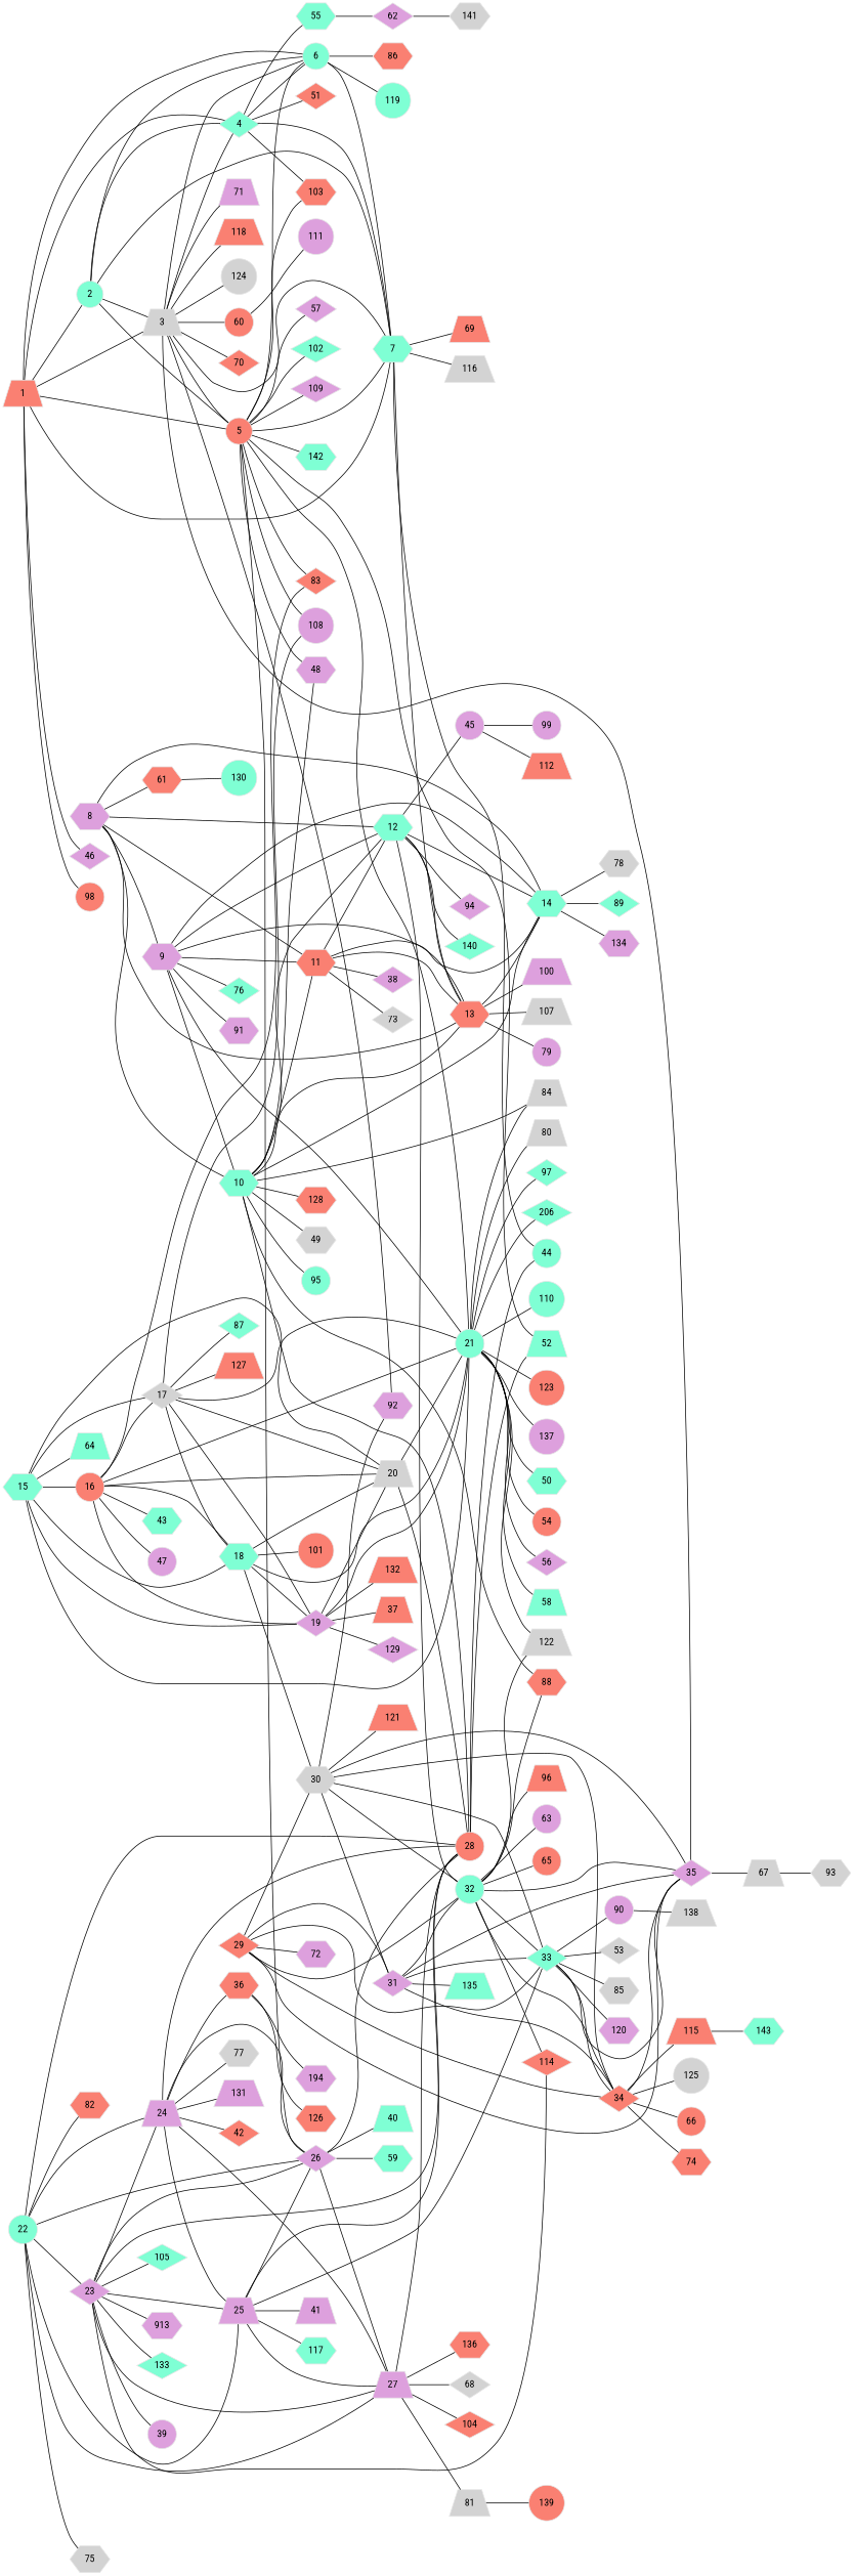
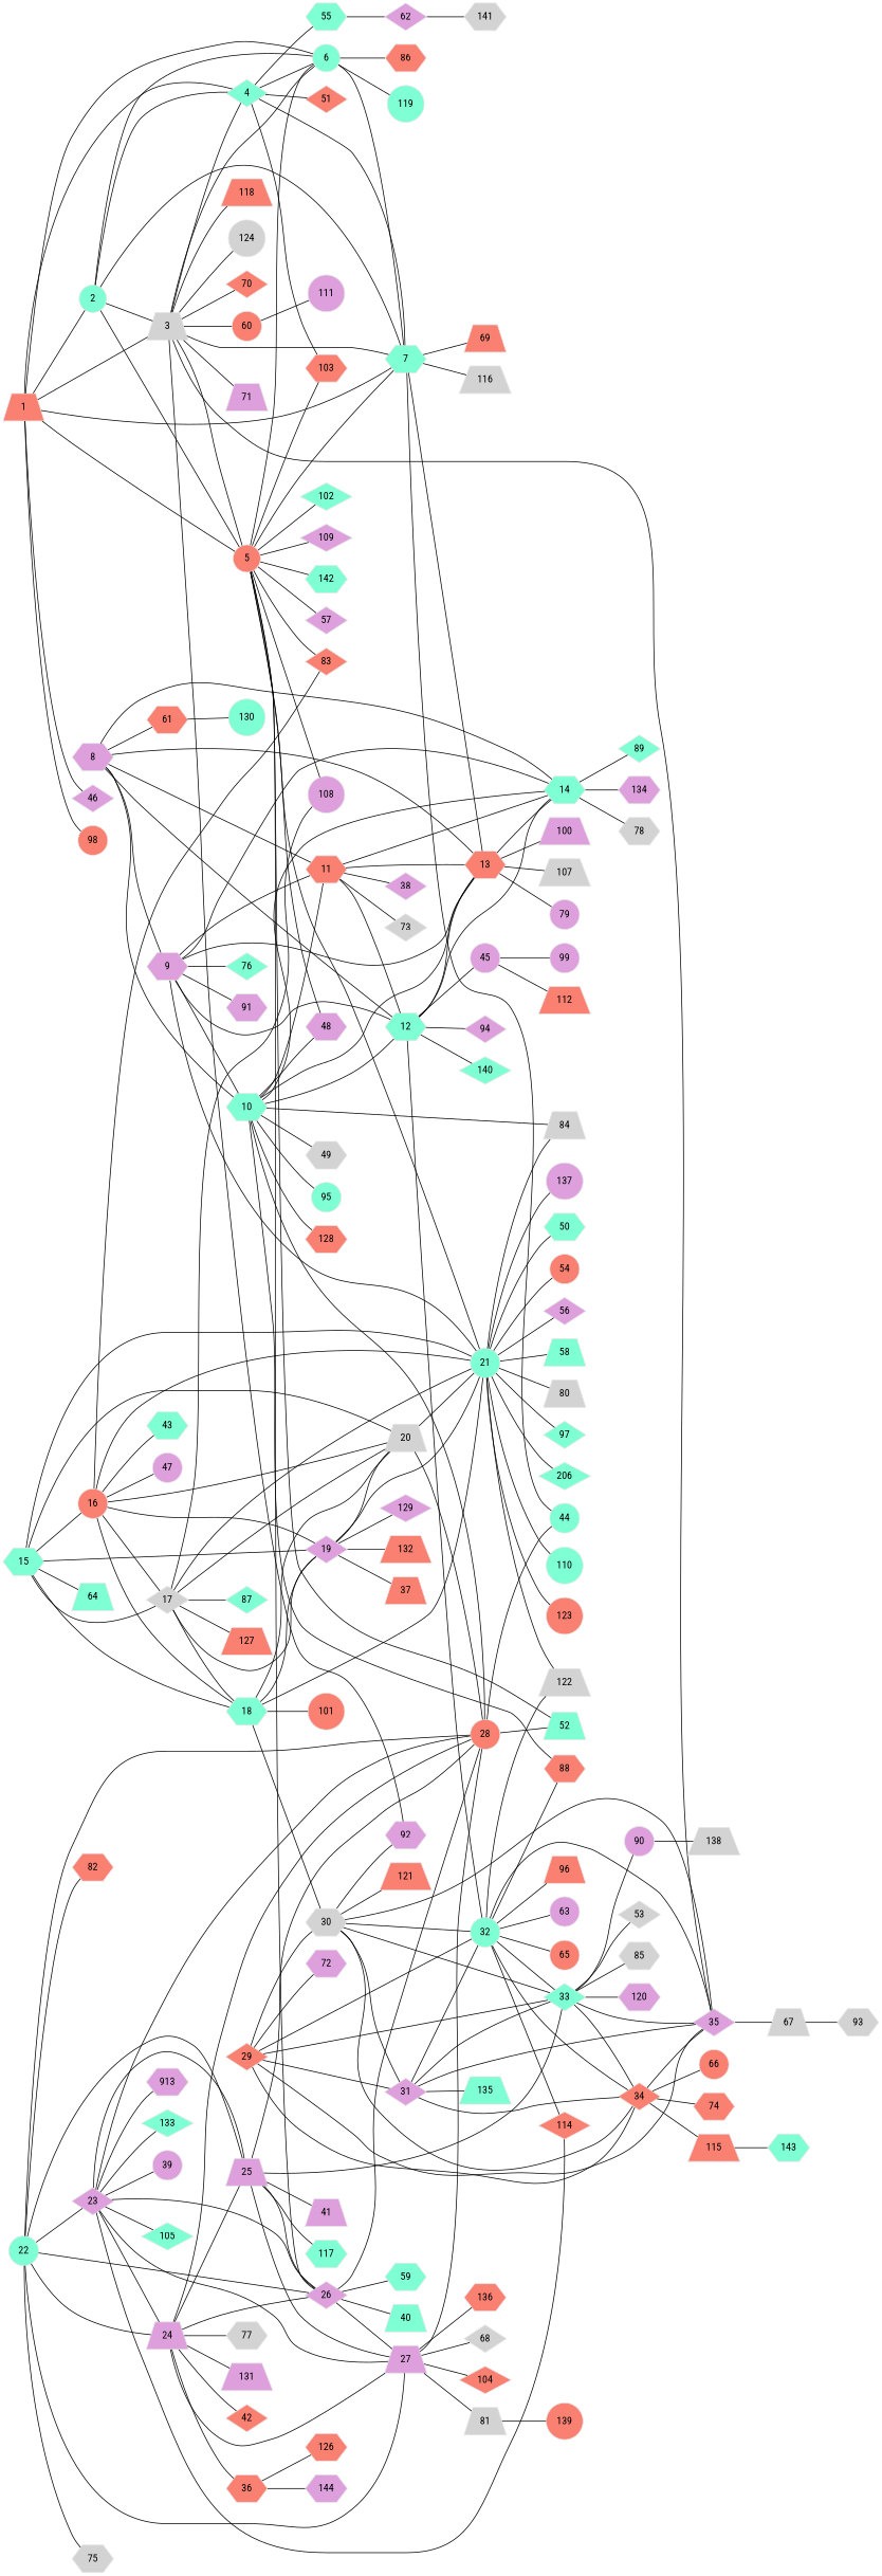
  graph {
    fontname="Roboto Condensed"
    rankdir=LR
    node [color=gray90 fillcolor=salmon fontname="Roboto Condensed" shape=hexagon style=filled]
    edge [fontname="Roboto Condensed"]
    1 [shape=trapezium]
    2 [fillcolor=aquamarine shape=circle]
    3 [fillcolor=lightgrey shape=trapezium]
    4 [fillcolor=aquamarine shape=diamond]
    5 [shape=circle]
    6 [fillcolor=aquamarine shape=circle]
    7 [fillcolor=aquamarine]
    46 [fillcolor=plum shape=diamond]
    98 [shape=circle]
    35 [fillcolor=plum shape=diamond]
    60 [shape=circle]
    70 [shape=diamond]
    71 [fillcolor=plum shape=trapezium]
    92 [fillcolor=plum]
    118 [shape=trapezium]
    124 [fillcolor=lightgrey shape=circle]
    51 [shape=diamond]
    55 [fillcolor=aquamarine]
    103
    21 [fillcolor=aquamarine shape=circle]
    26 [fillcolor=plum shape=diamond]
    48 [fillcolor=plum]
    52 [fillcolor=aquamarine shape=trapezium]
    57 [fillcolor=plum shape=diamond]
    83 [shape=diamond]
    102 [fillcolor=aquamarine shape=diamond]
    108 [fillcolor=plum shape=circle]
    109 [fillcolor=plum shape=diamond]
    142 [fillcolor=aquamarine]
    86
    119 [fillcolor=aquamarine shape=circle]
    13
    44 [fillcolor=aquamarine shape=circle]
    69 [shape=trapezium]
    116 [fillcolor=lightgrey shape=trapezium]
    67 [fillcolor=lightgrey shape=trapezium]
    111 [fillcolor=plum shape=circle]
    62 [fillcolor=plum shape=diamond]
    84 [fillcolor=lightgrey shape=trapezium]
    50 [fillcolor=aquamarine]
    54 [shape=circle]
    56 [fillcolor=plum shape=diamond]
    58 [fillcolor=aquamarine shape=trapezium]
    80 [fillcolor=lightgrey shape=trapezium]
    97 [fillcolor=aquamarine shape=diamond]
    n46 [fillcolor=aquamarine label=206 shape=diamond]
    110 [fillcolor=aquamarine shape=circle]
    122 [fillcolor=lightgrey shape=trapezium]
    123 [shape=circle]
    137 [fillcolor=plum shape=circle]
    28 [shape=circle]
    27 [fillcolor=plum shape=trapezium]
    40 [fillcolor=aquamarine shape=trapezium]
    59 [fillcolor=aquamarine]
    14 [fillcolor=aquamarine]
    79 [fillcolor=plum shape=circle]
    100 [fillcolor=plum shape=trapezium]
    107 [fillcolor=lightgrey shape=trapezium]
    8 [fillcolor=plum]
    9 [fillcolor=plum]
    10 [fillcolor=aquamarine]
    11
    12 [fillcolor=aquamarine]
    61
    76 [fillcolor=aquamarine shape=diamond]
    91 [fillcolor=plum]
    49 [fillcolor=lightgrey]
    88
    95 [fillcolor=aquamarine shape=circle]
    128
    38 [fillcolor=plum shape=diamond]
    73 [fillcolor=lightgrey shape=diamond]
    32 [fillcolor=aquamarine shape=circle]
    45 [fillcolor=plum shape=circle]
    94 [fillcolor=plum shape=diamond]
    140 [fillcolor=aquamarine shape=diamond]
    78 [fillcolor=lightgrey]
    89 [fillcolor=aquamarine shape=diamond]
    134 [fillcolor=plum]
    130 [fillcolor=aquamarine shape=circle]
    114 [shape=diamond]
    33 [fillcolor=aquamarine shape=diamond]
    34 [shape=diamond]
    63 [fillcolor=plum shape=circle]
    65 [shape=circle]
    96 [shape=trapezium]
    99 [fillcolor=plum shape=circle]
    112 [shape=trapezium]
    15 [fillcolor=aquamarine]
    16 [shape=circle]
    17 [fillcolor=lightgrey shape=diamond]
    18 [fillcolor=aquamarine]
    19 [fillcolor=plum shape=diamond]
    20 [fillcolor=lightgrey shape=trapezium]
    64 [fillcolor=aquamarine shape=trapezium]
    43 [fillcolor=aquamarine]
    47 [fillcolor=plum shape=circle]
    87 [fillcolor=aquamarine shape=diamond]
    127 [shape=trapezium]
    30 [fillcolor=lightgrey]
    101 [shape=circle]
    37 [shape=trapezium]
    129 [fillcolor=plum shape=diamond]
    132 [shape=trapezium]
    31 [fillcolor=plum shape=diamond]
    121 [shape=trapezium]
    22 [fillcolor=aquamarine shape=circle]
    23 [fillcolor=plum shape=diamond]
    24 [fillcolor=plum shape=trapezium]
    25 [fillcolor=plum shape=trapezium]
    75 [fillcolor=lightgrey]
    82
    39 [fillcolor=plum shape=circle]
    105 [fillcolor=aquamarine shape=diamond]
    n115 [fillcolor=plum label=913]
    133 [fillcolor=aquamarine shape=diamond]
    36
    42 [shape=diamond]
    77 [fillcolor=lightgrey]
    131 [fillcolor=plum shape=trapezium]
    41 [fillcolor=plum shape=trapezium]
    117 [fillcolor=aquamarine]
    68 [fillcolor=lightgrey shape=diamond]
    81 [fillcolor=lightgrey shape=trapezium]
    104 [shape=diamond]
    136
    126
-   144 [fillcolor=plum label=194]
+   144 [fillcolor=plum]
    53 [fillcolor=lightgrey shape=diamond]
    85 [fillcolor=lightgrey]
    90 [fillcolor=plum shape=circle]
    120 [fillcolor=plum]
    139 [shape=circle]
    29 [shape=diamond]
    72 [fillcolor=plum]
    135 [fillcolor=aquamarine shape=trapezium]
    66 [shape=circle]
    74
    115 [shape=trapezium]
-   125 [fillcolor=lightgrey shape=circle]
    138 [fillcolor=lightgrey shape=trapezium]
    143 [fillcolor=aquamarine]
    93 [fillcolor=lightgrey]
    141 [fillcolor=lightgrey]
    1 -- 2
    1 -- 3
    1 -- 4
    1 -- 5
    1 -- 6
    1 -- 7
    1 -- 46
    1 -- 98
    2 -- 3
    2 -- 4
    2 -- 5
    2 -- 6
    2 -- 7
    3 -- 4
    3 -- 5
    3 -- 6
    3 -- 7
    3 -- 35
    3 -- 60
    3 -- 70
    3 -- 71
    3 -- 92
    3 -- 118
    3 -- 124
    4 -- 6
    4 -- 7
    4 -- 51
    4 -- 55
    4 -- 103
    5 -- 6
    5 -- 7
    5 -- 103
    5 -- 21
    5 -- 26
    5 -- 48
    5 -- 52
    5 -- 57
    5 -- 83
    5 -- 102
    5 -- 108
    5 -- 109
    5 -- 142
    6 -- 7
    6 -- 86
    6 -- 119
    7 -- 13
    7 -- 44
    7 -- 69
    7 -- 116
    35 -- 67
    60 -- 111
    55 -- 62
    21 -- 84
    21 -- 50
    21 -- 54
    21 -- 56
    21 -- 58
    21 -- 80
    21 -- 97
    21 -- n46
    21 -- 110
    21 -- 122
    21 -- 123
    21 -- 137
    26 -- 28
    26 -- 27
    26 -- 40
    26 -- 59
    13 -- 14
    13 -- 79
    13 -- 100
    13 -- 107
    67 -- 93
    62 -- 141
    28 -- 52
    28 -- 44
    27 -- 28
    27 -- 68
    27 -- 81
    27 -- 104
    27 -- 136
    14 -- 78
    14 -- 89
    14 -- 134
    8 -- 13
    8 -- 14
    8 -- 9
    8 -- 10
    8 -- 11
    8 -- 12
    8 -- 61
    9 -- 21
    9 -- 13
    9 -- 14
    9 -- 10
    9 -- 11
    9 -- 12
    9 -- 76
    9 -- 91
    10 -- 48
    10 -- 13
    10 -- 84
    10 -- 28
    10 -- 14
    10 -- 11
    10 -- 12
    10 -- 49
    10 -- 88
    10 -- 95
    10 -- 128
    11 -- 13
    11 -- 14
    11 -- 12
    11 -- 38
    11 -- 73
    12 -- 13
    12 -- 14
    12 -- 32
    12 -- 45
    12 -- 94
    12 -- 140
    61 -- 130
    32 -- 35
    32 -- 122
    32 -- 88
    32 -- 114
    32 -- 33
    32 -- 34
    32 -- 63
    32 -- 65
    32 -- 96
    45 -- 99
    45 -- 112
    33 -- 35
    33 -- 34
    33 -- 53
    33 -- 85
    33 -- 90
    33 -- 120
    34 -- 35
    34 -- 66
    34 -- 74
    34 -- 115
-   34 -- 125
    15 -- 21
    15 -- 16
    15 -- 17
    15 -- 18
    15 -- 19
    15 -- 20
    15 -- 64
    16 -- 21
    16 -- 83
    16 -- 17
    16 -- 18
    16 -- 19
    16 -- 20
    16 -- 43
    16 -- 47
    17 -- 21
    17 -- 108
    17 -- 18
    17 -- 19
    17 -- 20
    17 -- 87
    17 -- 127
    18 -- 21
    18 -- 19
    18 -- 20
    18 -- 30
    18 -- 101
    19 -- 21
    19 -- 20
    19 -- 37
    19 -- 129
    19 -- 132
    20 -- 21
    20 -- 28
    30 -- 35
    30 -- 92
    30 -- 32
    30 -- 33
    30 -- 34
    30 -- 31
    30 -- 121
    31 -- 35
    31 -- 32
    31 -- 33
    31 -- 34
    31 -- 135
    22 -- 26
    22 -- 28
    22 -- 27
    22 -- 23
    22 -- 24
    22 -- 25
    22 -- 75
    22 -- 82
    23 -- 26
    23 -- 28
    23 -- 27
    23 -- 114
    23 -- 24
    23 -- 25
    23 -- 39
    23 -- 105
    23 -- n115
    23 -- 133
    24 -- 26
    24 -- 28
    24 -- 27
    24 -- 25
    24 -- 36
    24 -- 42
    24 -- 77
    24 -- 131
    25 -- 26
    25 -- 28
    25 -- 27
    25 -- 33
    25 -- 41
    25 -- 117
    36 -- 126
    36 -- 144
    81 -- 139
    90 -- 138
    29 -- 35
    29 -- 32
    29 -- 33
    29 -- 34
    29 -- 30
    29 -- 31
    29 -- 72
    115 -- 143
  }
